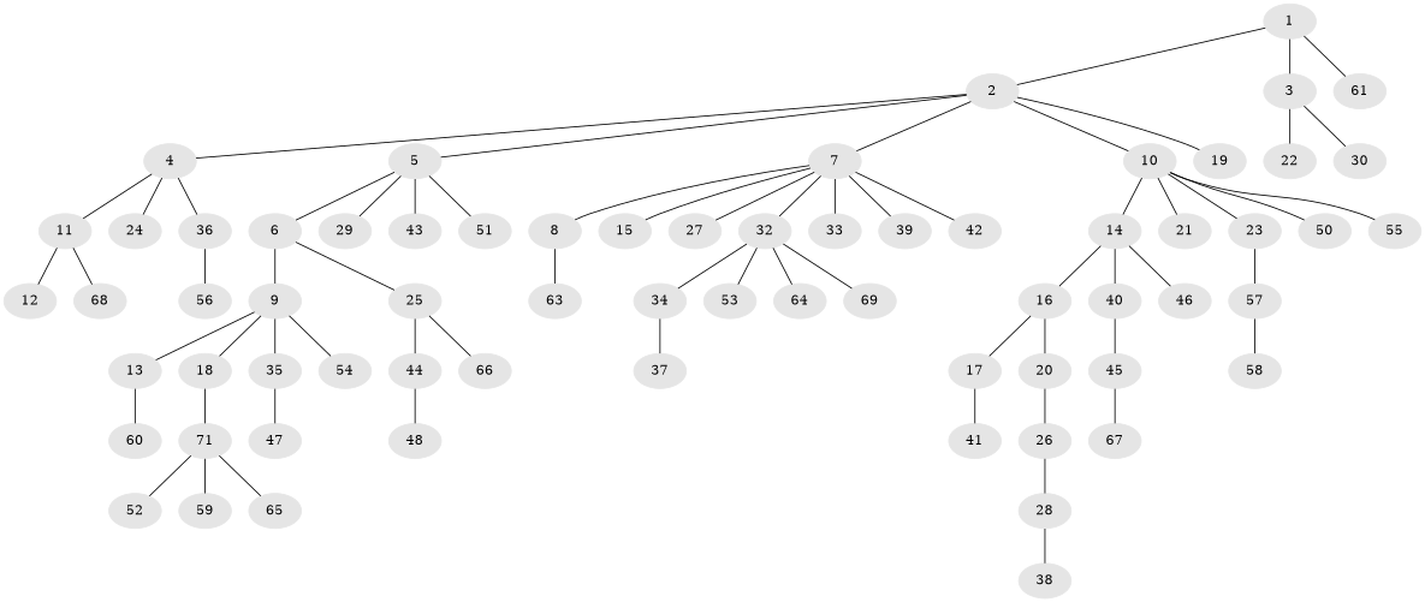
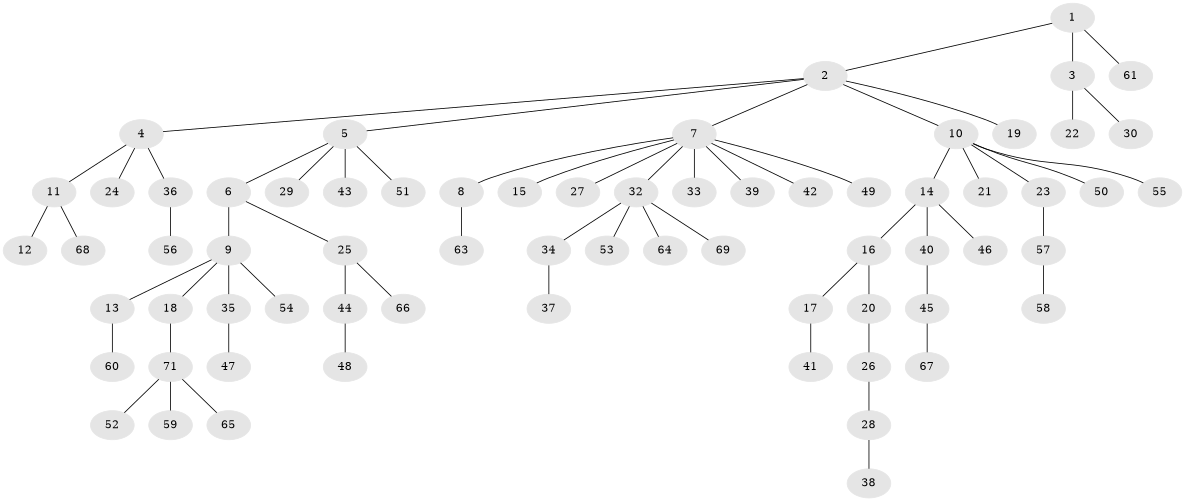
  graph {
    node [color=gray90 style=filled]
    1
    2
    3
    61
    4
    5
    7
    10
    19
    22
    30
    11
    24
    36
    6
    29
    43
    51
    8
    15
    27
    32
    33
    39
    42
+   49
    14
    21
    23
    50
    55
    12
    68
    56
    9
    25
    13
    18
    35
    54
    44
    66
    63
    34
    53
    64
    69
    60
    n49 [label=71]
    47
    16
    40
    46
    57
    17
    20
    45
    41
    26
    52
    59
    65
    28
    58
    48
    38
    37
    67
    1 -- 2
    1 -- 3
    1 -- 61
    2 -- 4
    2 -- 5
    2 -- 7
    2 -- 10
    2 -- 19
    3 -- 22
    3 -- 30
    4 -- 11
    4 -- 24
    4 -- 36
    5 -- 6
    5 -- 29
    5 -- 43
    5 -- 51
    7 -- 8
    7 -- 15
    7 -- 27
    7 -- 32
    7 -- 33
    7 -- 39
    7 -- 42
+   7 -- 49
    10 -- 14
    10 -- 21
    10 -- 23
    10 -- 50
    10 -- 55
    11 -- 12
    11 -- 68
    36 -- 56
    6 -- 9
    6 -- 25
    8 -- 63
    32 -- 34
    32 -- 53
    32 -- 64
    32 -- 69
    14 -- 16
    14 -- 40
    14 -- 46
    23 -- 57
    9 -- 13
    9 -- 18
    9 -- 35
    9 -- 54
    25 -- 44
    25 -- 66
    13 -- 60
    18 -- n49
    35 -- 47
    44 -- 48
    34 -- 37
    n49 -- 52
    n49 -- 59
    n49 -- 65
    16 -- 17
    16 -- 20
    40 -- 45
    57 -- 58
    17 -- 41
    20 -- 26
    45 -- 67
    26 -- 28
    28 -- 38
  }
